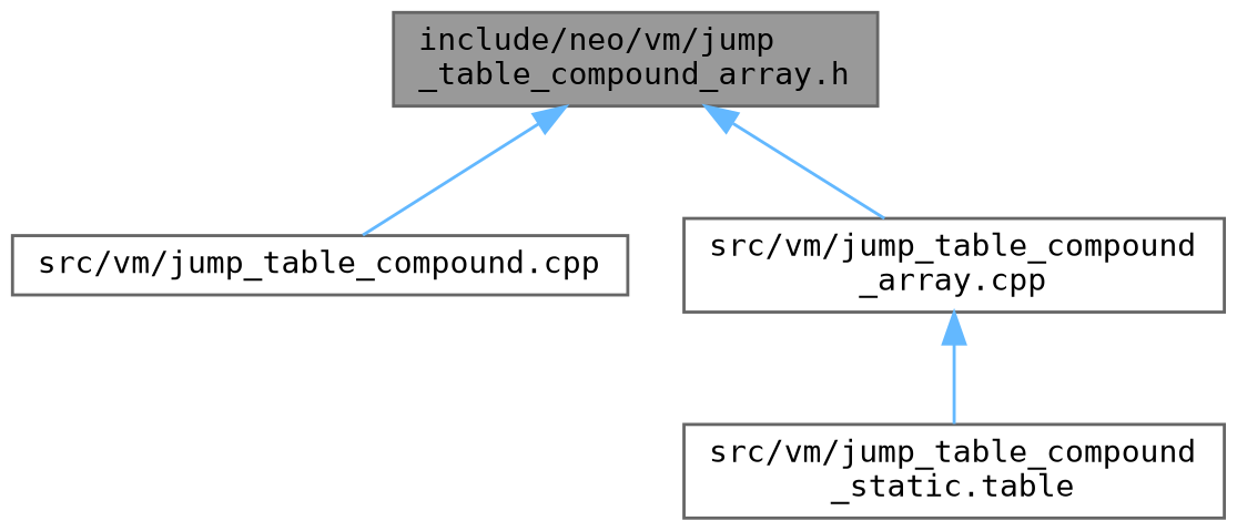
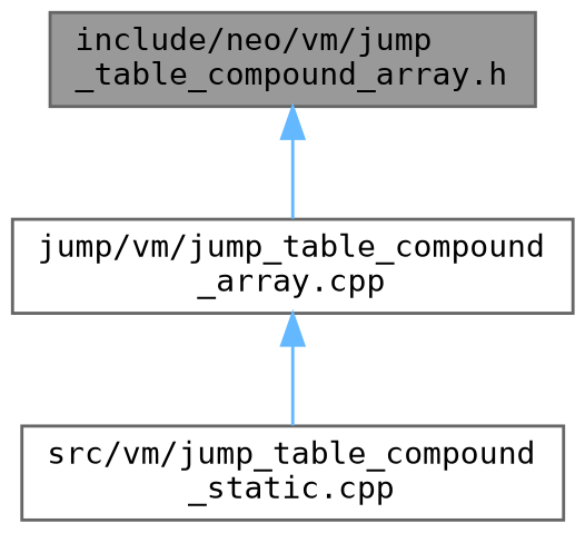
  digraph {
    fontname="DejaVu Sans Mono"
    node [color=grey40 fillcolor=white fontname="DejaVu Sans Mono" fontsize=10 shape=box style=filled]
    edge [color=steelblue1 dir=back fontname="DejaVu Sans Mono" fontsize=10 labelfontname=Helvetica labelfontsize=10 style=solid]
    n1 [color=gray40 fillcolor=grey60 fontcolor=black height=0.2 label="include/neo/vm/jump\l_table_compound_array.h" width=0.4]
-   n2 [height=0.2 label="src/vm/jump_table_compound.cpp" width=0.4]
-   n3 [height=0.2 label="src/vm/jump_table_compound\l_array.cpp" width=0.4]
-   n4 [height=0.2 label="src/vm/jump_table_compound\l_static.table" width=0.4]
-   n1 -> n2
+   n3 [height=0.2 label="jump/vm/jump_table_compound\l_array.cpp" width=0.4]
+   n4 [height=0.2 label="src/vm/jump_table_compound\l_static.cpp" width=0.4]
    n1 -> n3
    n3 -> n4
  }
